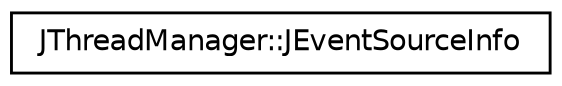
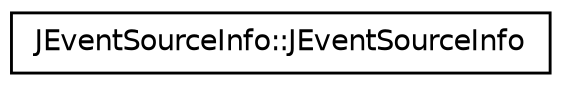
  digraph {
    rankdir=LR
-   n1 [color=black fillcolor=white fontname=Helvetica fontsize=10 height=0.2 label="JThreadManager::JEventSourceInfo" shape=record style=filled width=0.4]
+   n1 [color=black fillcolor=white fontname=Helvetica fontsize=10 height=0.2 label="JEventSourceInfo::JEventSourceInfo" shape=record style=filled width=0.4]
  }
